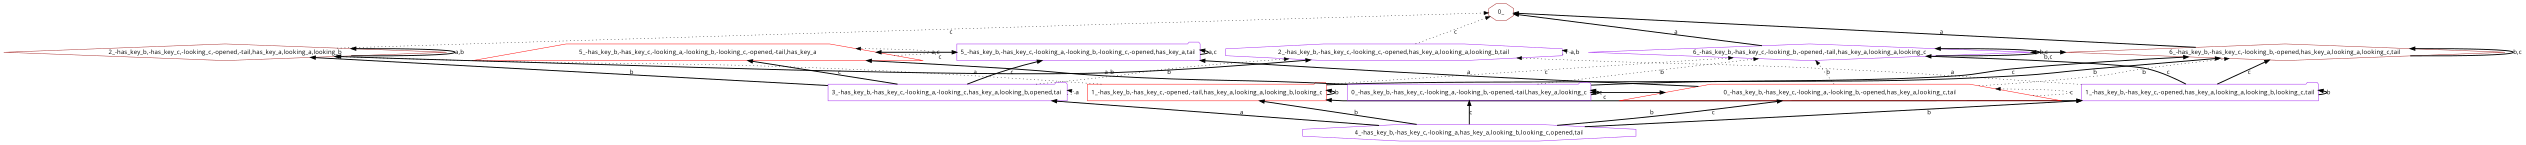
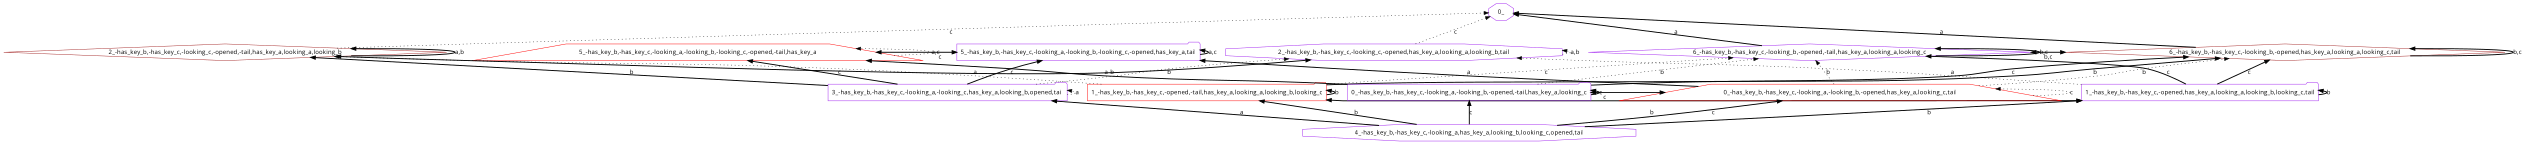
  digraph {
    rankdir=BT
    fontname="Open Sans"
    node [shape=folder color=purple fontname="Open Sans"]
    edge [style=bold fontname="Open Sans"]
    "5_-has_key_b,-has_key_c,-looking_a,-looking_b,-looking_c,-opened,has_key_a,tail"
    "5_-has_key_b,-has_key_c,-looking_a,-looking_b,-looking_c,-opened,-tail,has_key_a" [shape=trapezium color=red]
    "6_-has_key_b,-has_key_c,-looking_b,-opened,-tail,has_key_a,looking_a,looking_c" [shape=diamond]
    "6_-has_key_b,-has_key_c,-looking_b,-opened,has_key_a,looking_a,looking_c,tail" [shape=diamond color=brown]
    "2_-has_key_b,-has_key_c,-looking_c,-opened,has_key_a,looking_a,looking_b,tail" [shape=octagon]
    "2_-has_key_b,-has_key_c,-looking_c,-opened,-tail,has_key_a,looking_a,looking_b" [shape=diamond color=brown]
    "3_-has_key_b,-has_key_c,-looking_a,-looking_c,has_key_a,looking_b,opened,tail"
    "1_-has_key_b,-has_key_c,-opened,has_key_a,looking_a,looking_b,looking_c,tail"
    "1_-has_key_b,-has_key_c,-opened,-tail,has_key_a,looking_a,looking_b,looking_c" [color=red]
    "4_-has_key_b,-has_key_c,-looking_a,has_key_a,looking_b,looking_c,opened,tail" [shape=octagon]
    "0_-has_key_b,-has_key_c,-looking_a,-looking_b,-opened,has_key_a,looking_c,tail" [shape=trapezium color=red]
    "0_-has_key_b,-has_key_c,-looking_a,-looking_b,-opened,-tail,has_key_a,looking_c"
-   "0_" [shape=octagon color=brown]
+   "0_" [shape=octagon]
    subgraph sub_1 {
      rank=same
      "5_-has_key_b,-has_key_c,-looking_a,-looking_b,-looking_c,-opened,has_key_a,tail"
      "5_-has_key_b,-has_key_c,-looking_a,-looking_b,-looking_c,-opened,-tail,has_key_a"
    }
    subgraph sub_2 {
      rank=same
      "6_-has_key_b,-has_key_c,-looking_b,-opened,-tail,has_key_a,looking_a,looking_c"
      "6_-has_key_b,-has_key_c,-looking_b,-opened,has_key_a,looking_a,looking_c,tail"
    }
    subgraph sub_3 {
      rank=same
      "2_-has_key_b,-has_key_c,-looking_c,-opened,has_key_a,looking_a,looking_b,tail"
      "2_-has_key_b,-has_key_c,-looking_c,-opened,-tail,has_key_a,looking_a,looking_b"
    }
    subgraph sub_4 {
      rank=same
      "3_-has_key_b,-has_key_c,-looking_a,-looking_c,has_key_a,looking_b,opened,tail"
    }
    subgraph sub_5 {
      rank=same
      "1_-has_key_b,-has_key_c,-opened,has_key_a,looking_a,looking_b,looking_c,tail"
      "1_-has_key_b,-has_key_c,-opened,-tail,has_key_a,looking_a,looking_b,looking_c"
    }
    subgraph sub_6 {
      rank=same
      "4_-has_key_b,-has_key_c,-looking_a,has_key_a,looking_b,looking_c,opened,tail"
    }
    subgraph sub_7 {
      rank=same
      "0_-has_key_b,-has_key_c,-looking_a,-looking_b,-opened,has_key_a,looking_c,tail"
      "0_-has_key_b,-has_key_c,-looking_a,-looking_b,-opened,-tail,has_key_a,looking_c"
    }
    "5_-has_key_b,-has_key_c,-looking_a,-looking_b,-looking_c,-opened,has_key_a,tail" -> "5_-has_key_b,-has_key_c,-looking_a,-looking_b,-looking_c,-opened,has_key_a,tail" [label="a,c"]
    "5_-has_key_b,-has_key_c,-looking_a,-looking_b,-looking_c,-opened,-tail,has_key_a" -> "5_-has_key_b,-has_key_c,-looking_a,-looking_b,-looking_c,-opened,has_key_a,tail" [dir=both label=c]
    "5_-has_key_b,-has_key_c,-looking_a,-looking_b,-looking_c,-opened,-tail,has_key_a" -> "5_-has_key_b,-has_key_c,-looking_a,-looking_b,-looking_c,-opened,-tail,has_key_a" [label="a,c" style=dotted]
    "6_-has_key_b,-has_key_c,-looking_b,-opened,-tail,has_key_a,looking_a,looking_c" -> "6_-has_key_b,-has_key_c,-looking_b,-opened,-tail,has_key_a,looking_a,looking_c" [label="b,c"]
    "6_-has_key_b,-has_key_c,-looking_b,-opened,-tail,has_key_a,looking_a,looking_c" -> "6_-has_key_b,-has_key_c,-looking_b,-opened,has_key_a,looking_a,looking_c,tail" [dir=both label="b,c"]
    "6_-has_key_b,-has_key_c,-looking_b,-opened,-tail,has_key_a,looking_a,looking_c" -> "0_" [label=a]
    "6_-has_key_b,-has_key_c,-looking_b,-opened,has_key_a,looking_a,looking_c,tail" -> "6_-has_key_b,-has_key_c,-looking_b,-opened,has_key_a,looking_a,looking_c,tail" [label="b,c"]
    "6_-has_key_b,-has_key_c,-looking_b,-opened,has_key_a,looking_a,looking_c,tail" -> "0_" [label=a]
    "2_-has_key_b,-has_key_c,-looking_c,-opened,has_key_a,looking_a,looking_b,tail" -> "2_-has_key_b,-has_key_c,-looking_c,-opened,has_key_a,looking_a,looking_b,tail" [label="a,b" style=dotted]
    "2_-has_key_b,-has_key_c,-looking_c,-opened,has_key_a,looking_a,looking_b,tail" -> "0_" [label=c style=dotted]
    "2_-has_key_b,-has_key_c,-looking_c,-opened,-tail,has_key_a,looking_a,looking_b" -> "2_-has_key_b,-has_key_c,-looking_c,-opened,has_key_a,looking_a,looking_b,tail" [dir=both label=b]
    "2_-has_key_b,-has_key_c,-looking_c,-opened,-tail,has_key_a,looking_a,looking_b" -> "2_-has_key_b,-has_key_c,-looking_c,-opened,-tail,has_key_a,looking_a,looking_b" [label="a,b"]
    "2_-has_key_b,-has_key_c,-looking_c,-opened,-tail,has_key_a,looking_a,looking_b" -> "0_" [label=c style=dotted]
    "3_-has_key_b,-has_key_c,-looking_a,-looking_c,has_key_a,looking_b,opened,tail" -> "5_-has_key_b,-has_key_c,-looking_a,-looking_b,-looking_c,-opened,has_key_a,tail" [label=c]
    "3_-has_key_b,-has_key_c,-looking_a,-looking_c,has_key_a,looking_b,opened,tail" -> "5_-has_key_b,-has_key_c,-looking_a,-looking_b,-looking_c,-opened,-tail,has_key_a" [label=c]
    "3_-has_key_b,-has_key_c,-looking_a,-looking_c,has_key_a,looking_b,opened,tail" -> "2_-has_key_b,-has_key_c,-looking_c,-opened,has_key_a,looking_a,looking_b,tail" [label=b style=dotted]
    "3_-has_key_b,-has_key_c,-looking_a,-looking_c,has_key_a,looking_b,opened,tail" -> "2_-has_key_b,-has_key_c,-looking_c,-opened,-tail,has_key_a,looking_a,looking_b" [label=b]
    "3_-has_key_b,-has_key_c,-looking_a,-looking_c,has_key_a,looking_b,opened,tail" -> "3_-has_key_b,-has_key_c,-looking_a,-looking_c,has_key_a,looking_b,opened,tail" [label=a style=dotted]
    "1_-has_key_b,-has_key_c,-opened,has_key_a,looking_a,looking_b,looking_c,tail" -> "6_-has_key_b,-has_key_c,-looking_b,-opened,-tail,has_key_a,looking_a,looking_c" [label=c]
    "1_-has_key_b,-has_key_c,-opened,has_key_a,looking_a,looking_b,looking_c,tail" -> "6_-has_key_b,-has_key_c,-looking_b,-opened,has_key_a,looking_a,looking_c,tail" [label=c]
    "1_-has_key_b,-has_key_c,-opened,has_key_a,looking_a,looking_b,looking_c,tail" -> "2_-has_key_b,-has_key_c,-looking_c,-opened,has_key_a,looking_a,looking_b,tail" [label=a style=dotted]
    "1_-has_key_b,-has_key_c,-opened,has_key_a,looking_a,looking_b,looking_c,tail" -> "1_-has_key_b,-has_key_c,-opened,has_key_a,looking_a,looking_b,looking_c,tail" [label=b]
    "1_-has_key_b,-has_key_c,-opened,-tail,has_key_a,looking_a,looking_b,looking_c" -> "6_-has_key_b,-has_key_c,-looking_b,-opened,-tail,has_key_a,looking_a,looking_c" [label=c style=dotted]
    "1_-has_key_b,-has_key_c,-opened,-tail,has_key_a,looking_a,looking_b,looking_c" -> "6_-has_key_b,-has_key_c,-looking_b,-opened,has_key_a,looking_a,looking_c,tail" [label=c]
    "1_-has_key_b,-has_key_c,-opened,-tail,has_key_a,looking_a,looking_b,looking_c" -> "2_-has_key_b,-has_key_c,-looking_c,-opened,-tail,has_key_a,looking_a,looking_b" [label=a style=dotted]
    "1_-has_key_b,-has_key_c,-opened,-tail,has_key_a,looking_a,looking_b,looking_c" -> "1_-has_key_b,-has_key_c,-opened,has_key_a,looking_a,looking_b,looking_c,tail" [dir=both label=b]
    "1_-has_key_b,-has_key_c,-opened,-tail,has_key_a,looking_a,looking_b,looking_c" -> "1_-has_key_b,-has_key_c,-opened,-tail,has_key_a,looking_a,looking_b,looking_c" [label=b]
    "4_-has_key_b,-has_key_c,-looking_a,has_key_a,looking_b,looking_c,opened,tail" -> "3_-has_key_b,-has_key_c,-looking_a,-looking_c,has_key_a,looking_b,opened,tail" [label=a]
    "4_-has_key_b,-has_key_c,-looking_a,has_key_a,looking_b,looking_c,opened,tail" -> "1_-has_key_b,-has_key_c,-opened,has_key_a,looking_a,looking_b,looking_c,tail" [label=b]
    "4_-has_key_b,-has_key_c,-looking_a,has_key_a,looking_b,looking_c,opened,tail" -> "1_-has_key_b,-has_key_c,-opened,-tail,has_key_a,looking_a,looking_b,looking_c" [label=b]
    "4_-has_key_b,-has_key_c,-looking_a,has_key_a,looking_b,looking_c,opened,tail" -> "0_-has_key_b,-has_key_c,-looking_a,-looking_b,-opened,has_key_a,looking_c,tail" [label=c]
    "4_-has_key_b,-has_key_c,-looking_a,has_key_a,looking_b,looking_c,opened,tail" -> "0_-has_key_b,-has_key_c,-looking_a,-looking_b,-opened,-tail,has_key_a,looking_c" [label=c]
    "0_-has_key_b,-has_key_c,-looking_a,-looking_b,-opened,has_key_a,looking_c,tail" -> "5_-has_key_b,-has_key_c,-looking_a,-looking_b,-looking_c,-opened,has_key_a,tail" [label=a]
    "0_-has_key_b,-has_key_c,-looking_a,-looking_b,-opened,has_key_a,looking_c,tail" -> "6_-has_key_b,-has_key_c,-looking_b,-opened,-tail,has_key_a,looking_a,looking_c" [label=b style=dotted]
    "0_-has_key_b,-has_key_c,-looking_a,-looking_b,-opened,has_key_a,looking_c,tail" -> "6_-has_key_b,-has_key_c,-looking_b,-opened,has_key_a,looking_a,looking_c,tail" [label=b style=dotted]
    "0_-has_key_b,-has_key_c,-looking_a,-looking_b,-opened,has_key_a,looking_c,tail" -> "0_-has_key_b,-has_key_c,-looking_a,-looking_b,-opened,has_key_a,looking_c,tail" [label=c style=dotted]
    "0_-has_key_b,-has_key_c,-looking_a,-looking_b,-opened,-tail,has_key_a,looking_c" -> "5_-has_key_b,-has_key_c,-looking_a,-looking_b,-looking_c,-opened,-tail,has_key_a" [label=a]
    "0_-has_key_b,-has_key_c,-looking_a,-looking_b,-opened,-tail,has_key_a,looking_c" -> "6_-has_key_b,-has_key_c,-looking_b,-opened,-tail,has_key_a,looking_a,looking_c" [label=b style=dotted]
    "0_-has_key_b,-has_key_c,-looking_a,-looking_b,-opened,-tail,has_key_a,looking_c" -> "6_-has_key_b,-has_key_c,-looking_b,-opened,has_key_a,looking_a,looking_c,tail" [label=b]
    "0_-has_key_b,-has_key_c,-looking_a,-looking_b,-opened,-tail,has_key_a,looking_c" -> "0_-has_key_b,-has_key_c,-looking_a,-looking_b,-opened,has_key_a,looking_c,tail" [dir=both label=c]
    "0_-has_key_b,-has_key_c,-looking_a,-looking_b,-opened,-tail,has_key_a,looking_c" -> "0_-has_key_b,-has_key_c,-looking_a,-looking_b,-opened,-tail,has_key_a,looking_c" [label=c]
  }
